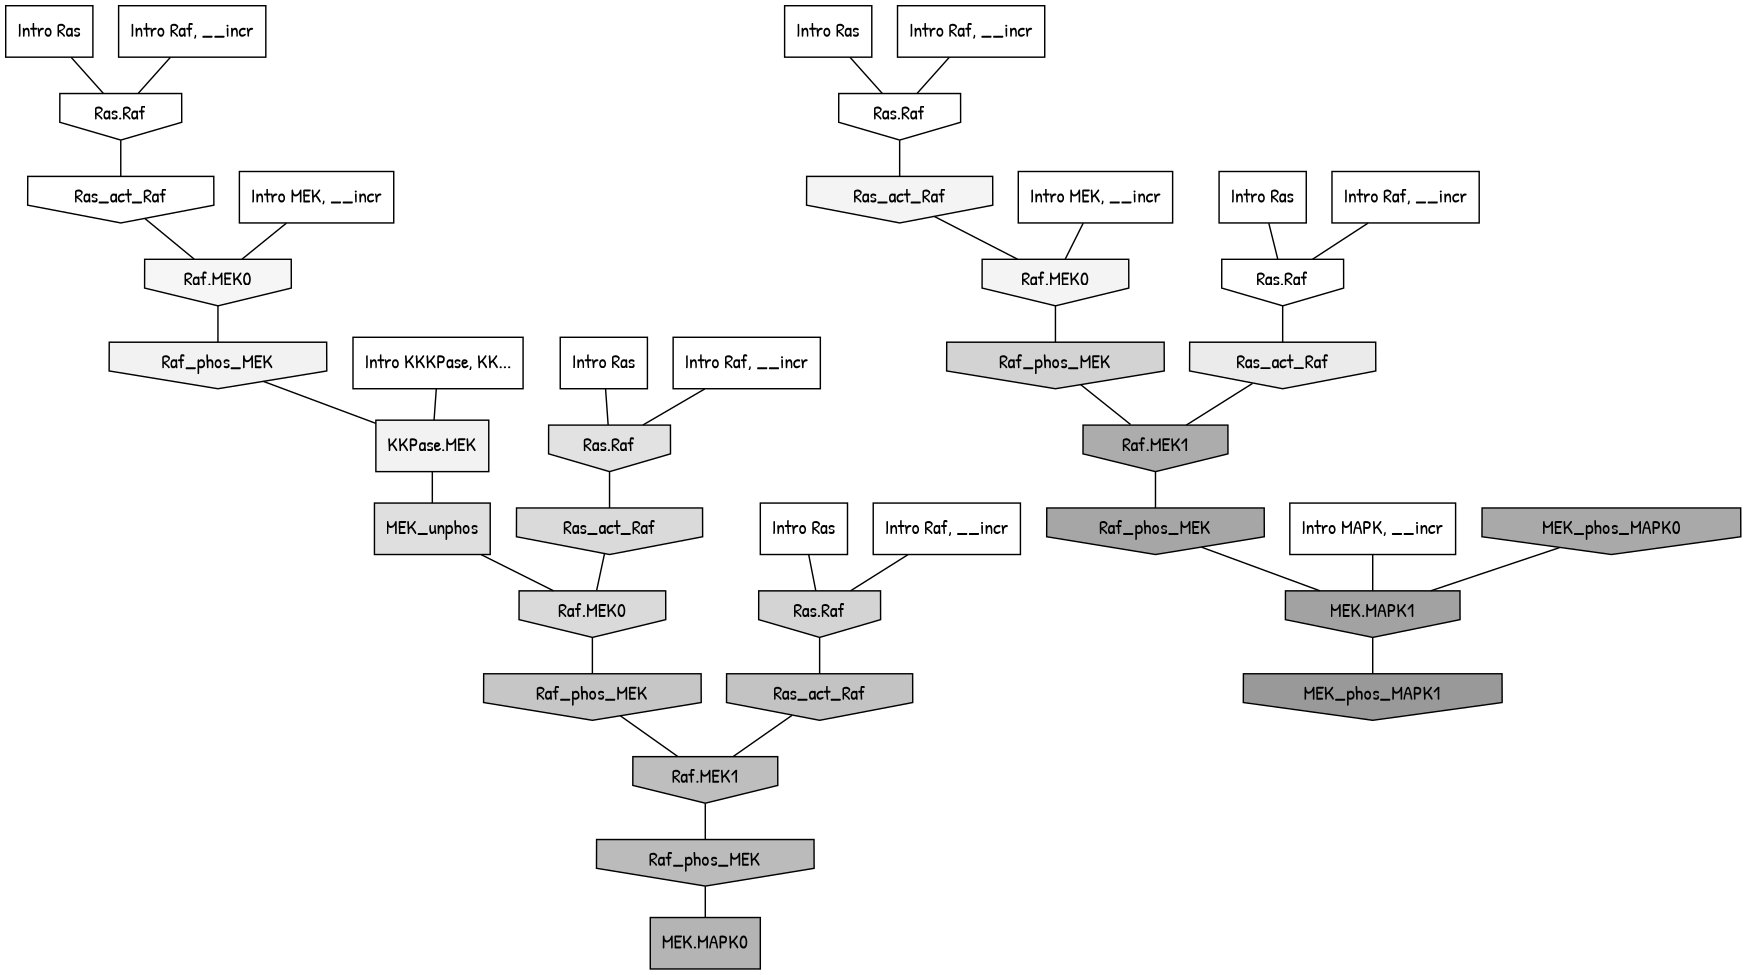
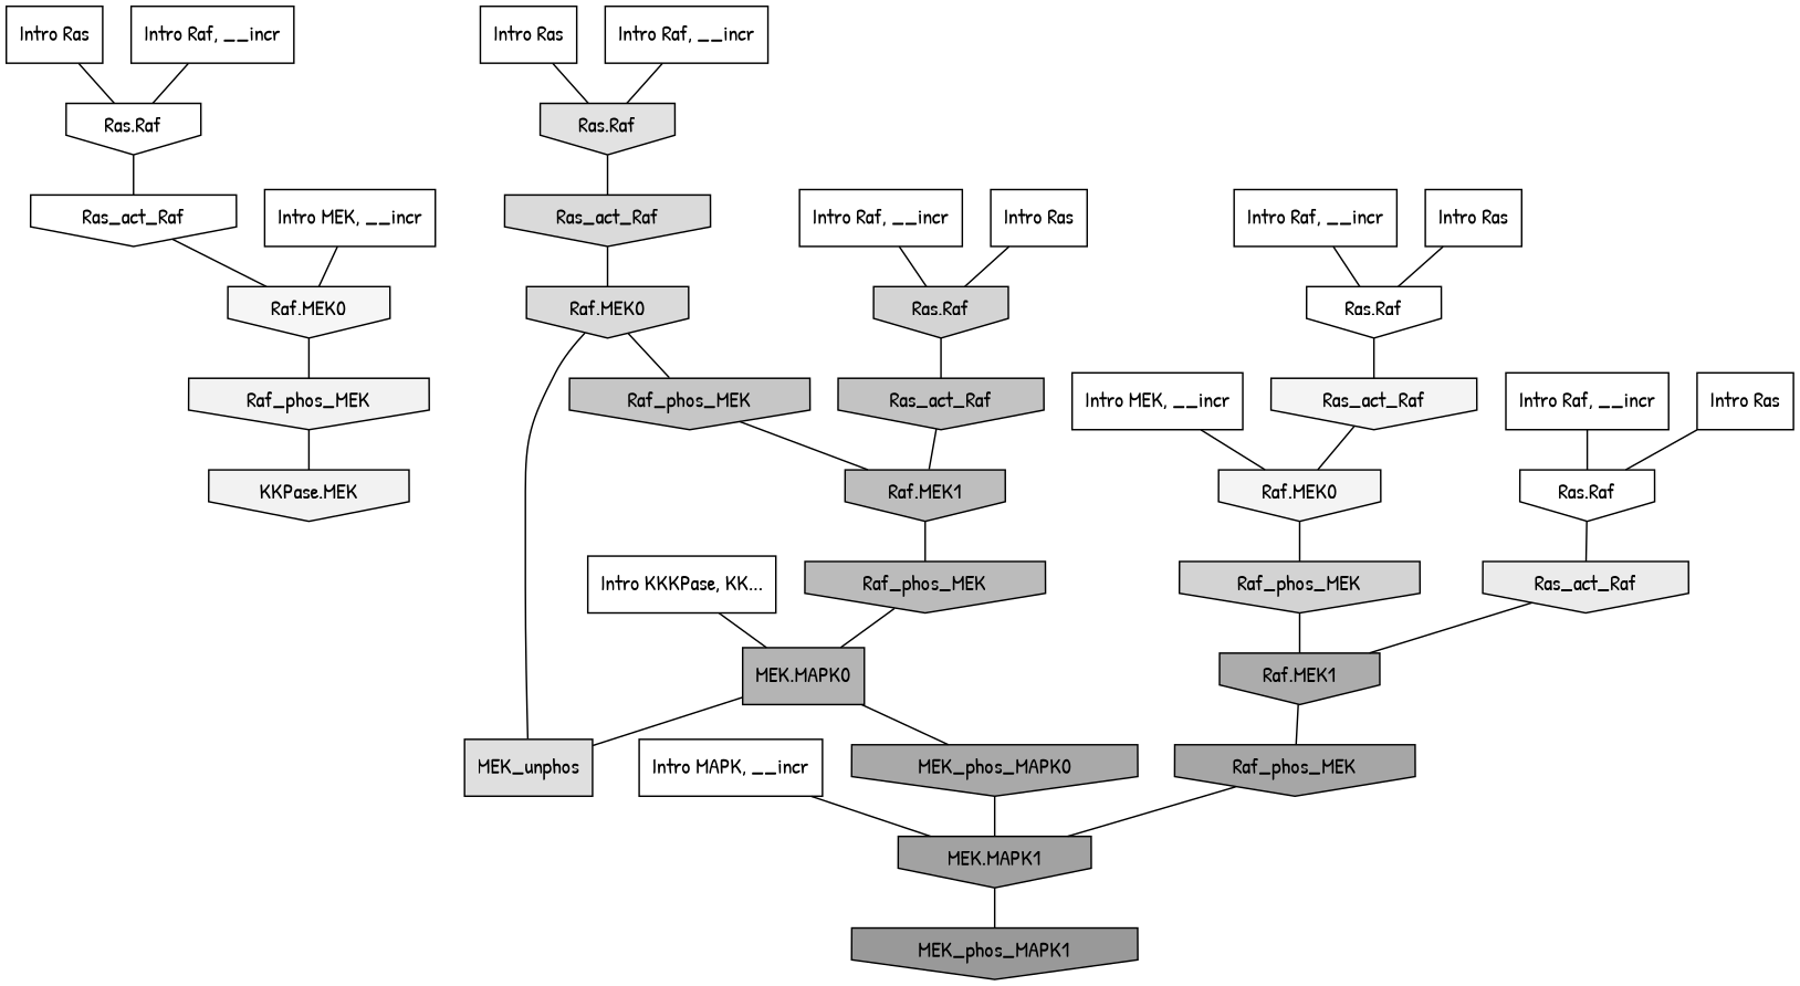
  digraph {
    fontname="Patrick Hand"
    rankdir=TB
    ranksep=0.30
    node [fillcolor="0.000 0.000 1.000" fontname="Patrick Hand" shape=invhouse style=filled]
    edge [color="0.000 0.000 0.000" dir=none fontname="Patrick Hand"]
    n1 [label="Intro Ras" shape=rectangle]
    n2 [label="Ras.Raf"]
    n3 [fillcolor="0.000 0.000 0.998" label=Ras_act_Raf]
    n4 [label="Intro Ras" shape=rectangle]
    n5 [fillcolor="0.000 0.000 0.884" label="Ras.Raf"]
    n6 [fillcolor="0.000 0.000 0.854" label=Ras_act_Raf]
    n7 [label="Intro Ras" shape=rectangle]
    n8 [label="Ras.Raf"]
    n9 [fillcolor="0.000 0.000 0.956" label=Ras_act_Raf]
    n10 [label="Intro Ras" shape=rectangle]
    n11 [fillcolor="0.000 0.000 0.831" label="Ras.Raf"]
    n12 [fillcolor="0.000 0.000 0.764" label=Ras_act_Raf]
    n13 [label="Intro Ras" shape=rectangle]
    n14 [label="Ras.Raf"]
    n15 [fillcolor="0.000 0.000 0.921" label=Ras_act_Raf]
    n16 [label="Intro Raf, __incr" shape=rectangle]
    n17 [label="Intro Raf, __incr" shape=rectangle]
    n18 [label="Intro Raf, __incr" shape=rectangle]
    n19 [label="Intro Raf, __incr" shape=rectangle]
    n20 [label="Intro Raf, __incr" shape=rectangle]
    n21 [label="Intro MEK, __incr" shape=rectangle]
    n22 [fillcolor="0.000 0.000 0.956" label="Raf.MEK0"]
    n23 [fillcolor="0.000 0.000 0.828" label=Raf_phos_MEK]
    n24 [label="Intro MEK, __incr" shape=rectangle]
    n25 [fillcolor="0.000 0.000 0.962" label="Raf.MEK0"]
    n26 [fillcolor="0.000 0.000 0.949" label=Raf_phos_MEK]
    n27 [label="Intro MAPK, __incr" shape=rectangle]
    n28 [fillcolor="0.000 0.000 0.635" label="MEK.MAPK1"]
    n29 [fillcolor="0.000 0.000 0.704" label="MEK.MAPK0" shape=box]
    n30 [fillcolor="0.000 0.000 0.661" label=MEK_phos_MAPK0]
    n31 [label="Intro KKKPase, KK..." shape=rectangle]
-   n32 [fillcolor="0.000 0.000 0.949" label="KKPase.MEK" shape=box]
+   n32 [fillcolor="0.000 0.000 0.949" label="KKPase.MEK"]
    n33 [fillcolor="0.000 0.000 0.874" label=MEK_unphos shape=box]
    n34 [fillcolor="0.000 0.000 0.675" label="Raf.MEK1"]
    n35 [fillcolor="0.000 0.000 0.854" label="Raf.MEK0"]
    n36 [fillcolor="0.000 0.000 0.652" label=Raf_phos_MEK]
    n37 [fillcolor="0.000 0.000 0.774" label=Raf_phos_MEK]
    n38 [fillcolor="0.000 0.000 0.746" label="Raf.MEK1"]
    n39 [fillcolor="0.000 0.000 0.731" label=Raf_phos_MEK]
    n40 [fillcolor="0.000 0.000 0.600" label=MEK_phos_MAPK1]
    n1 -> n2
    n2 -> n3
    n3 -> n25
    n4 -> n5
    n5 -> n6
    n6 -> n35
    n7 -> n8
    n8 -> n9
    n9 -> n22
    n10 -> n11
    n11 -> n12
    n12 -> n38
    n13 -> n14
    n14 -> n15
    n15 -> n34
    n16 -> n5
    n17 -> n14
    n18 -> n2
    n19 -> n11
    n20 -> n8
    n21 -> n22
    n22 -> n23
    n23 -> n34
    n24 -> n25
    n25 -> n26
    n26 -> n32
    n27 -> n28
    n28 -> n40
+   n29 -> n30
    n30 -> n28
-   n31 -> n32
-   n32 -> n33
+   n31 -> n29
+   n29 -> n33
    n33 -> n35
    n34 -> n36
    n35 -> n37
    n36 -> n28
    n37 -> n38
    n38 -> n39
    n39 -> n29
  }
